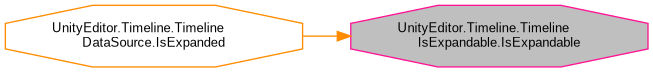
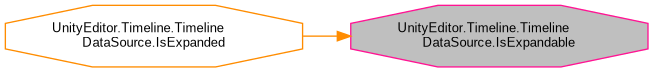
  digraph {
    rankdir=RL
    fontname="Liberation Sans"
    node [fontname="Liberation Sans" fontsize=10 shape=octagon style=filled]
-   n1 [color=deeppink fillcolor=grey75 fontcolor=black height=0.2 label="UnityEditor.Timeline.Timeline\lIsExpandable.IsExpandable" width=0.4]
+   n1 [color=deeppink fillcolor=grey75 fontcolor=black height=0.2 label="UnityEditor.Timeline.Timeline\lDataSource.IsExpandable" width=0.4]
    n2 [color=darkorange fillcolor=white height=0.2 label="UnityEditor.Timeline.Timeline\lDataSource.IsExpanded" width=0.4]
    n1 -> n2 [color=darkorange dir=back fontname="Liberation Sans" fontsize=10 labelfontname=Helvetica labelfontsize=10 style=solid]
  }
